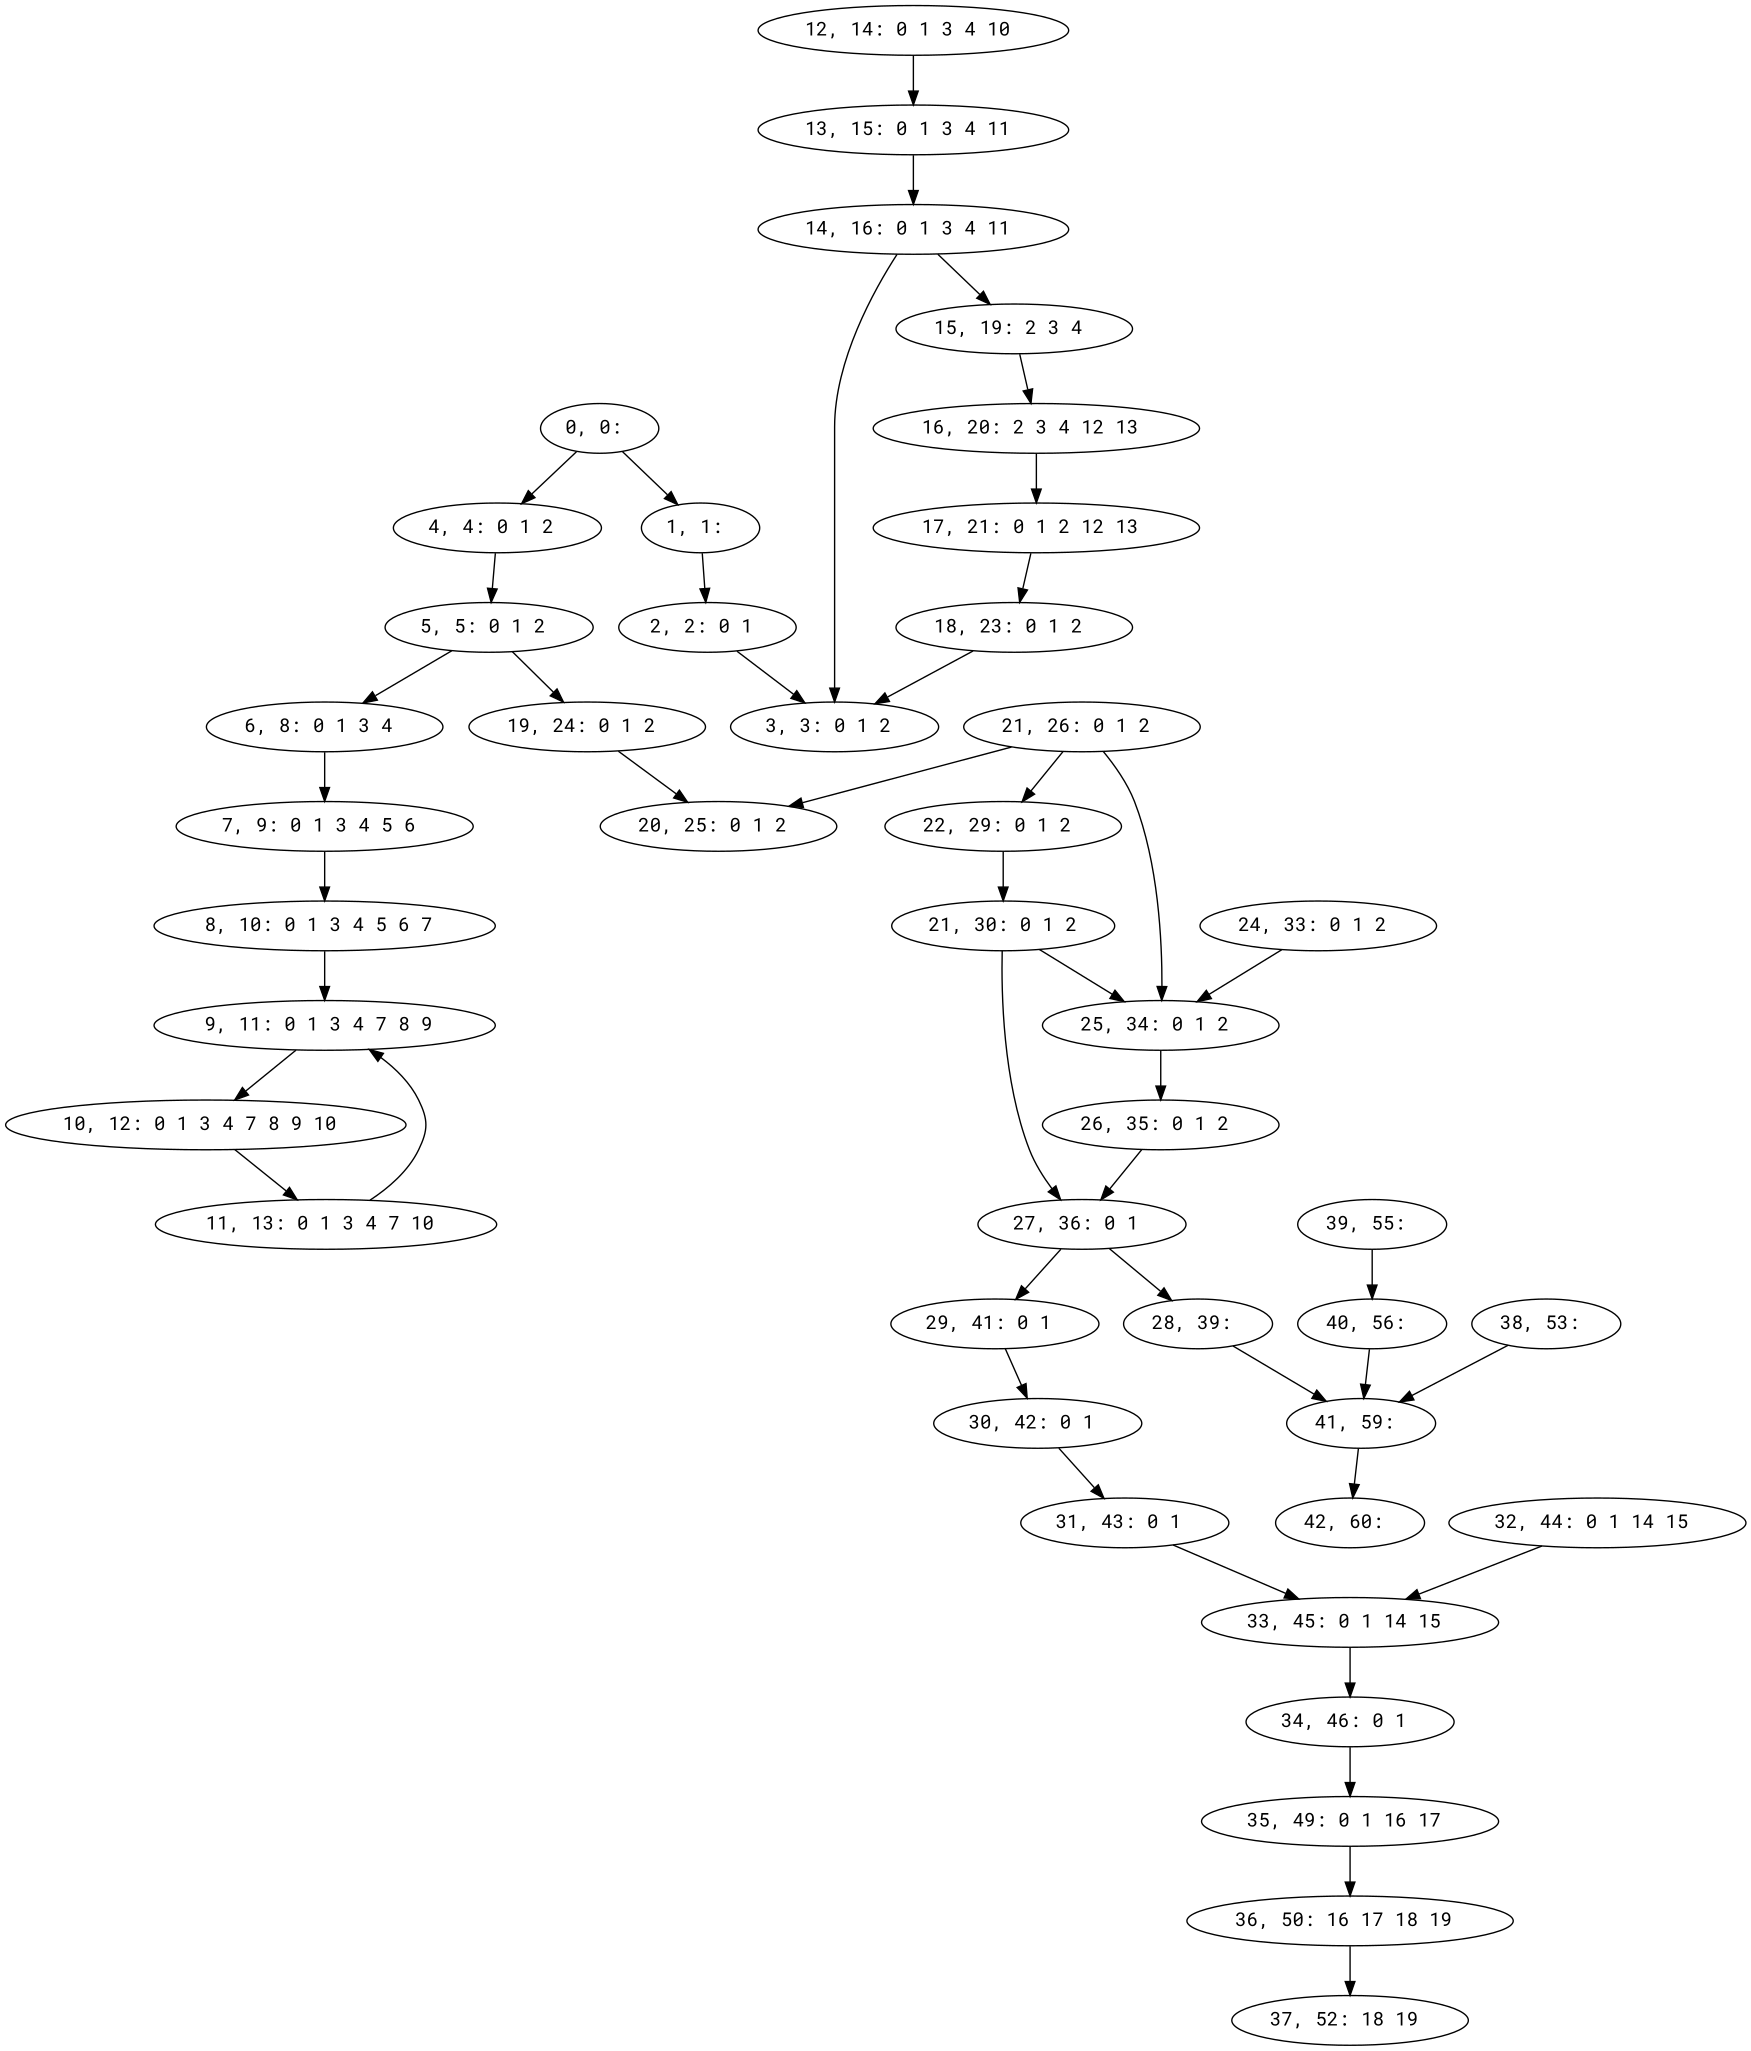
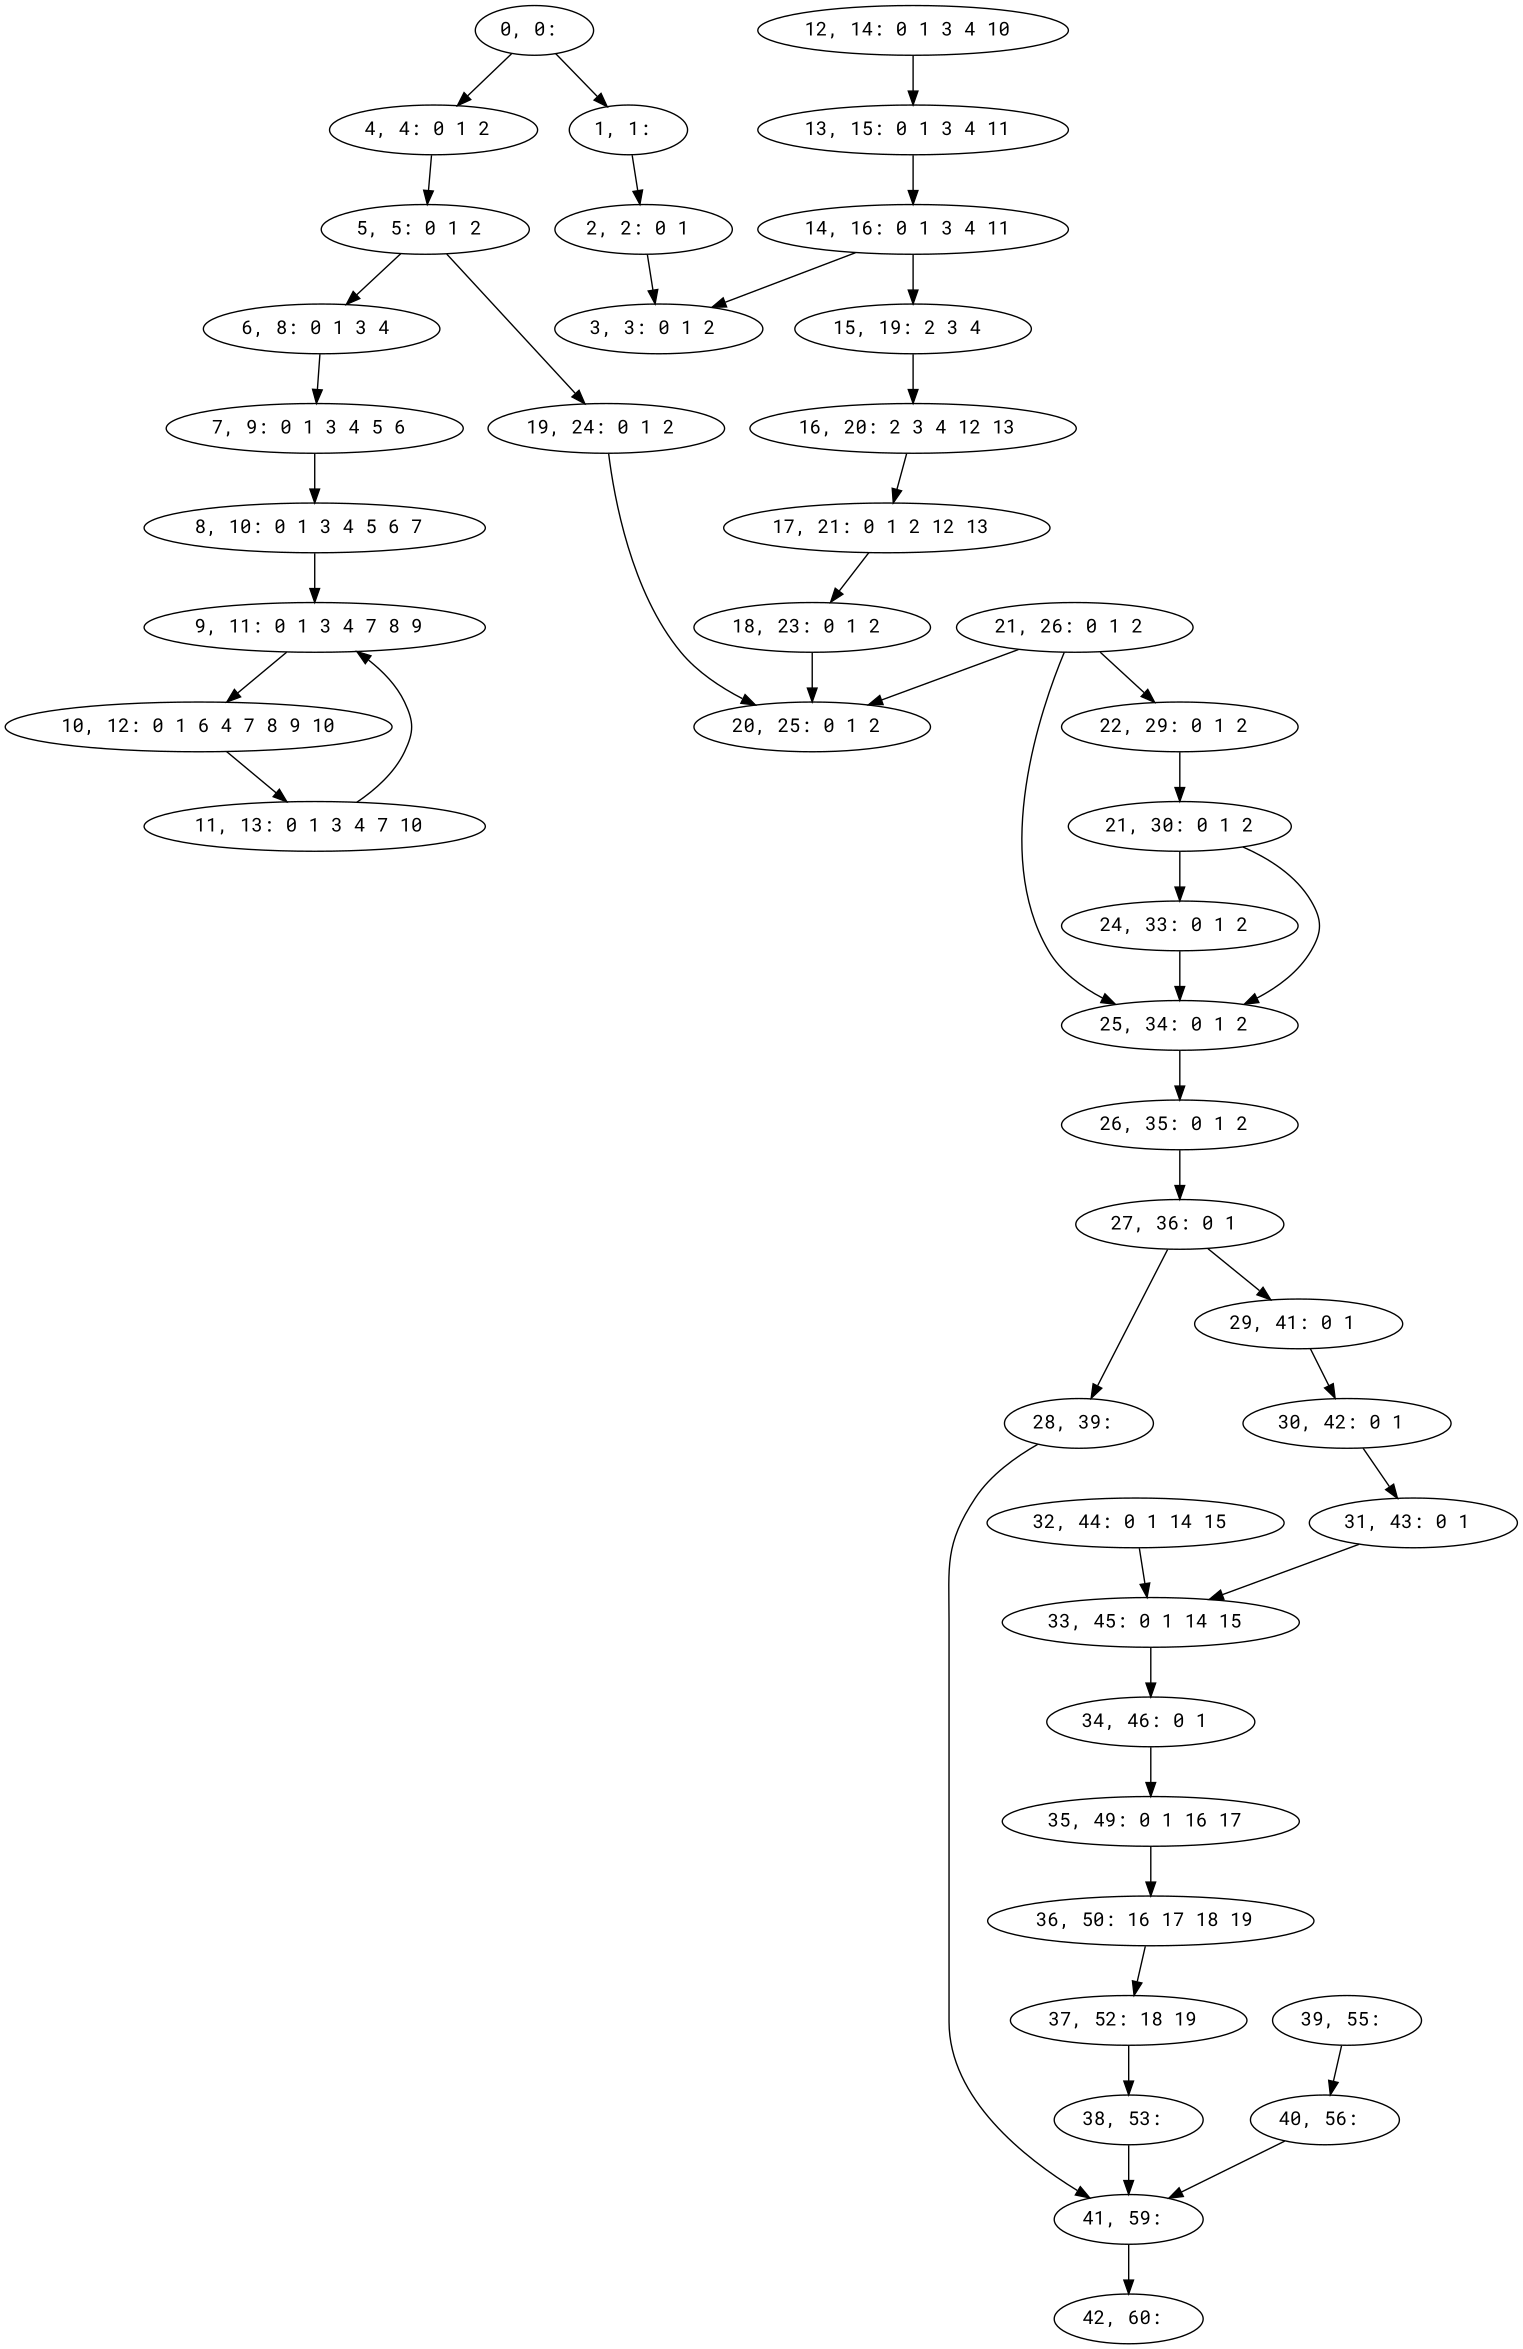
  digraph {
    fontname="Roboto Mono"
    node [fontname="Roboto Mono"]
    edge [fontname="Roboto Mono"]
    n1 [label="0, 0: "]
    n2 [label="1, 1: "]
    n3 [label="4, 4: 0 1 2 "]
    n4 [label="2, 2: 0 1 "]
    n5 [label="3, 3: 0 1 2 "]
    n6 [label="5, 5: 0 1 2 "]
    n7 [label="6, 8: 0 1 3 4 "]
    n8 [label="19, 24: 0 1 2 "]
    n9 [label="7, 9: 0 1 3 4 5 6 "]
    n10 [label="20, 25: 0 1 2 "]
    n11 [label="8, 10: 0 1 3 4 5 6 7 "]
    n12 [label="9, 11: 0 1 3 4 7 8 9 "]
-   n13 [label="10, 12: 0 1 3 4 7 8 9 10 "]
+   n13 [label="10, 12: 0 1 6 4 7 8 9 10"]
    n14 [label="11, 13: 0 1 3 4 7 10 "]
    n15 [label="12, 14: 0 1 3 4 10 "]
    n16 [label="13, 15: 0 1 3 4 11 "]
    n17 [label="14, 16: 0 1 3 4 11 "]
    n18 [label="15, 19: 2 3 4 "]
    n19 [label="16, 20: 2 3 4 12 13 "]
    n20 [label="17, 21: 0 1 2 12 13 "]
    n21 [label="18, 23: 0 1 2 "]
    n22 [label="21, 26: 0 1 2 "]
    n23 [label="22, 29: 0 1 2 "]
    n24 [label="25, 34: 0 1 2 "]
    n25 [label="21, 30: 0 1 2"]
    n26 [label="26, 35: 0 1 2 "]
    n27 [label="24, 33: 0 1 2 "]
    n28 [label="27, 36: 0 1 "]
    n29 [label="28, 39: "]
    n30 [label="29, 41: 0 1 "]
    n31 [label="41, 59: "]
    n32 [label="30, 42: 0 1 "]
    n33 [label="42, 60: "]
    n34 [label="31, 43: 0 1 "]
    n35 [label="33, 45: 0 1 14 15 "]
    n36 [label="32, 44: 0 1 14 15 "]
    n37 [label="34, 46: 0 1 "]
    n38 [label="35, 49: 0 1 16 17 "]
    n39 [label="36, 50: 16 17 18 19 "]
    n40 [label="39, 55: "]
    n41 [label="40, 56: "]
    n42 [label="37, 52: 18 19 "]
    n43 [label="38, 53: "]
    n1 -> n2
    n1 -> n3
    n2 -> n4
    n3 -> n6
    n4 -> n5
    n6 -> n7
    n6 -> n8
    n7 -> n9
    n8 -> n10
    n9 -> n11
    n11 -> n12
    n12 -> n13
    n13 -> n14
    n14 -> n12
    n15 -> n16
    n16 -> n17
    n17 -> n5
    n17 -> n18
    n18 -> n19
    n19 -> n20
    n20 -> n21
-   n21 -> n5
+   n21 -> n10
    n22 -> n10
    n22 -> n23
    n22 -> n24
    n23 -> n25
    n24 -> n26
    n25 -> n24
-   n25 -> n28
+   n25 -> n27
    n26 -> n28
    n27 -> n24
    n28 -> n29
    n28 -> n30
    n29 -> n31
    n30 -> n32
    n31 -> n33
    n32 -> n34
    n34 -> n35
    n35 -> n37
    n36 -> n35
    n37 -> n38
    n38 -> n39
    n39 -> n42
    n40 -> n41
    n41 -> n31
+   n42 -> n43
    n43 -> n31
  }
